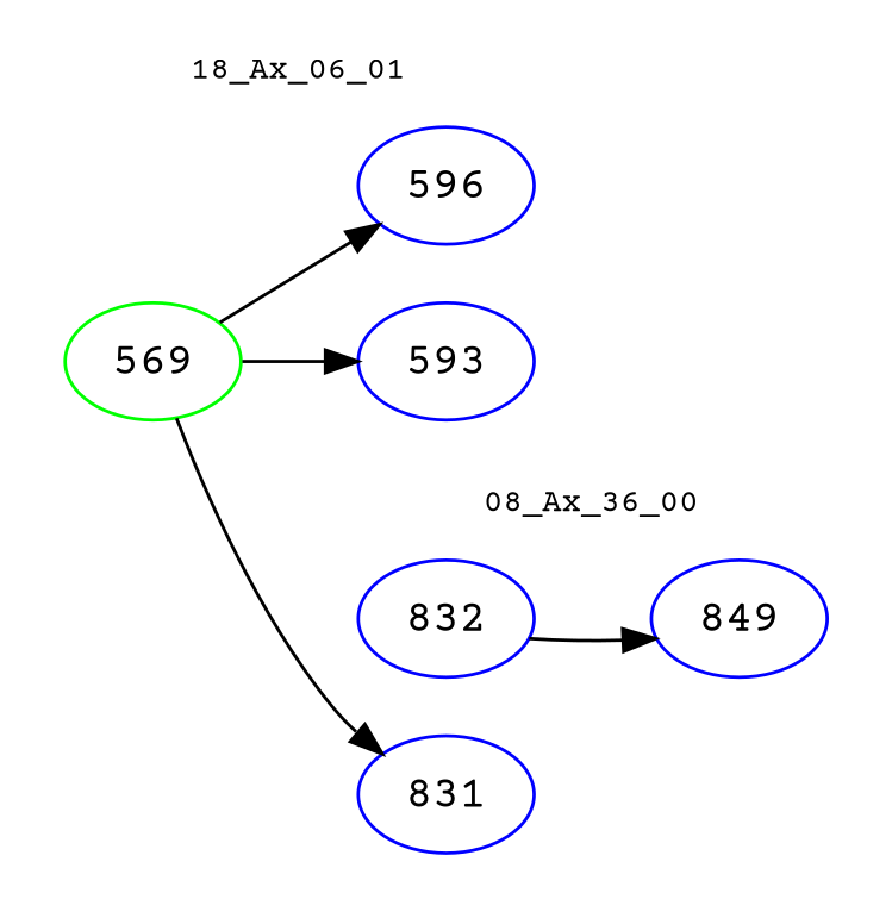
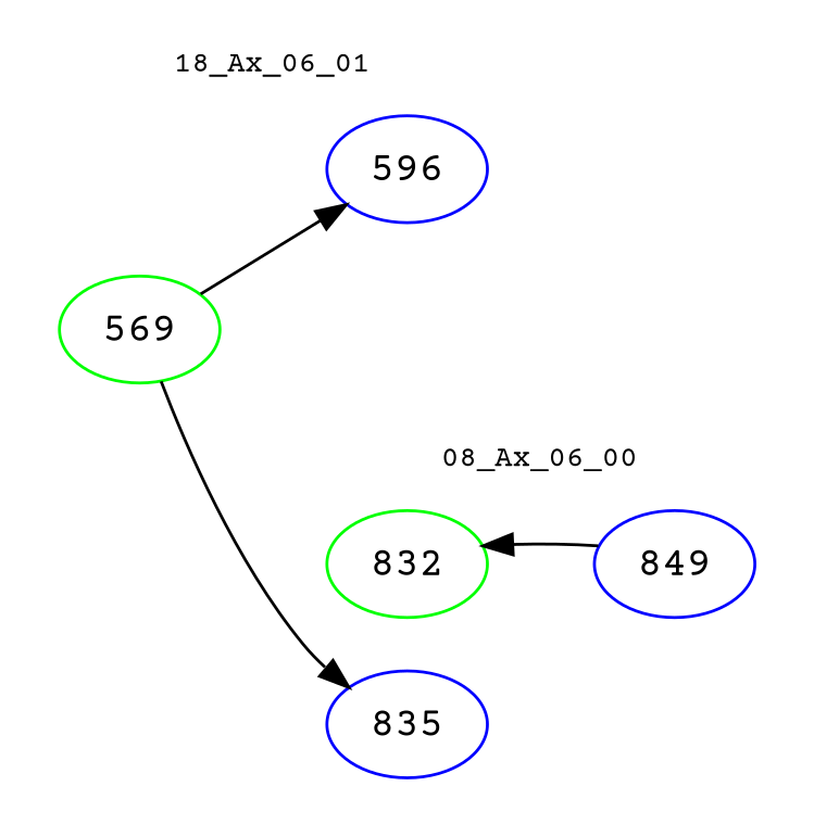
  digraph {
    fontname="Courier Prime"
    rankdir=LR
    node [color=blue fontname="Courier Prime"]
    edge [color=black fontname="Courier Prime"]
    n1 [color=green label=569]
-   n2 [label=593]
    n3 [label=596]
-   n4 [label=832]
-   n5 [label=831]
+   n4 [color=green label=832]
+   n5 [label=835]
    n6 [label=849]
    subgraph cluster_1 {
      color=white
      fontsize=10
      label="18_Ax_06_01"
      n1
-     n2
      n3
    }
    subgraph cluster_2 {
      color=white
      fontsize=10
-     label="08_Ax_36_00"
+     label="08_Ax_06_00"
      n4
      n5
      n6
    }
-   n1 -> n2
    n1 -> n3
    n1 -> n5
-   n4 -> n6
+   n6 -> n4
  }
